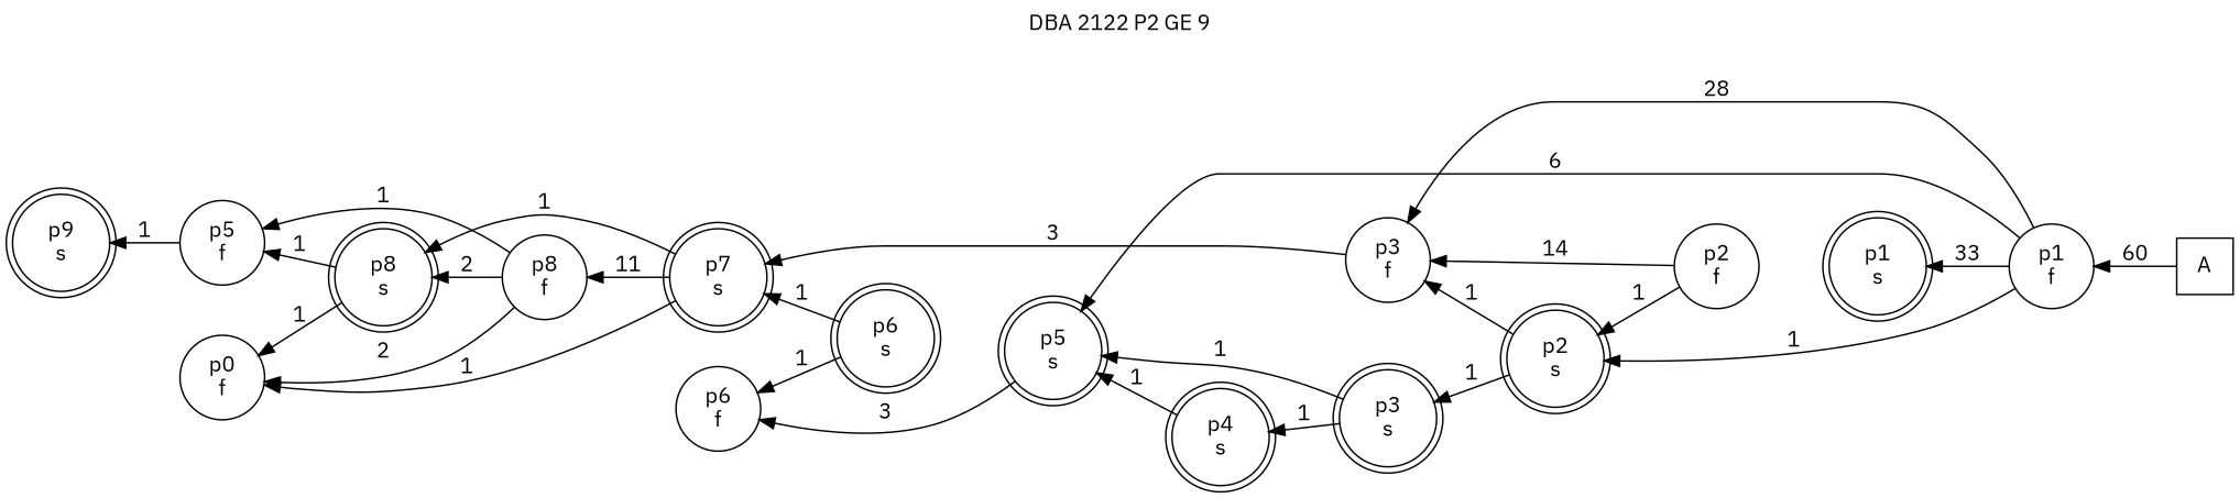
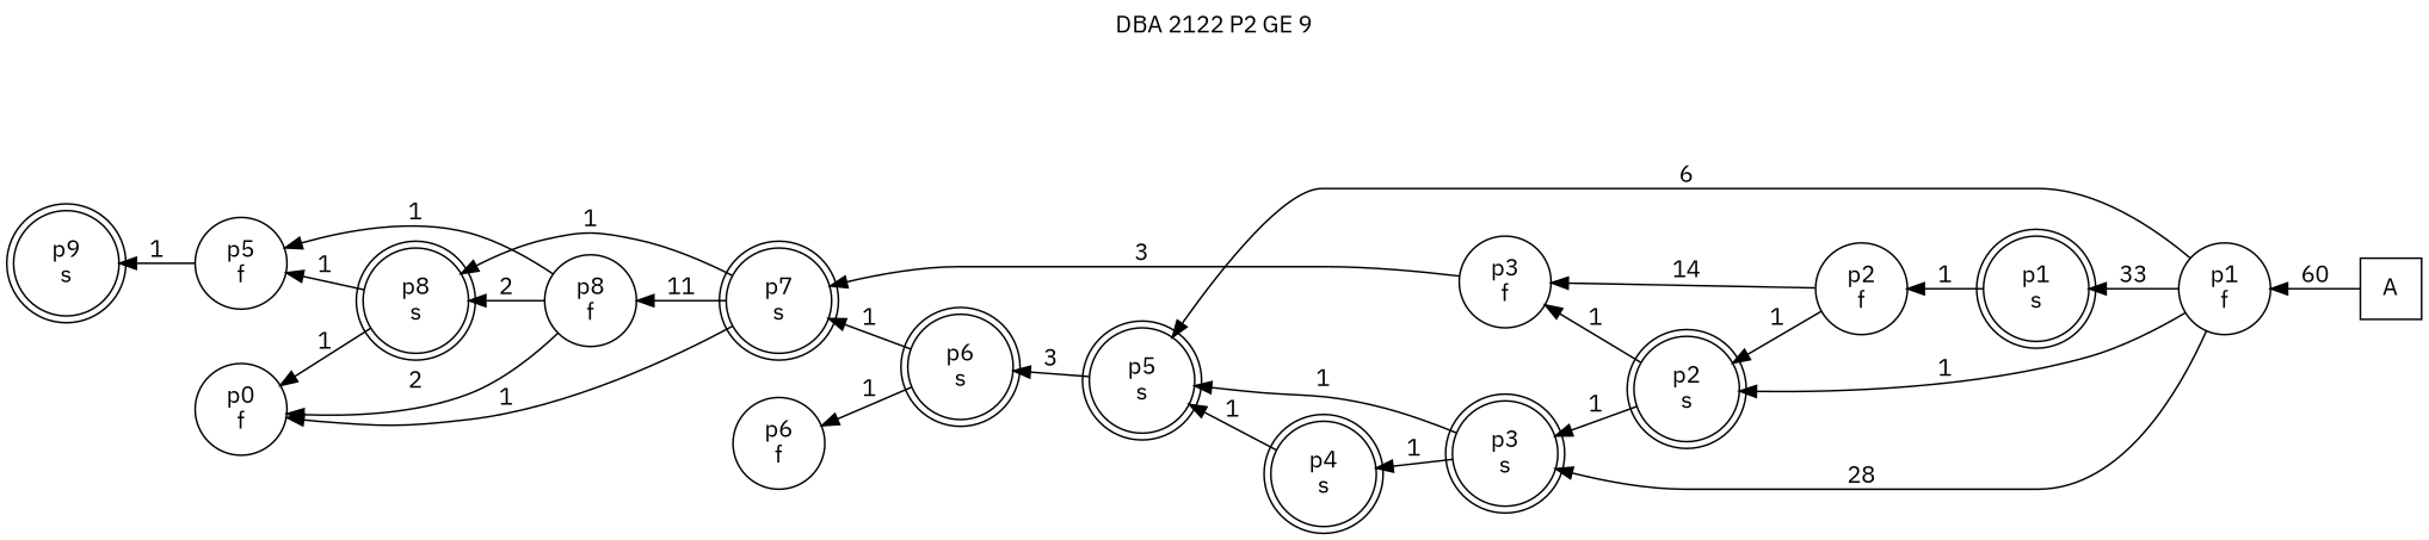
  digraph {
    fontname="IBM Plex Sans"
    label=" DBA 2122 P2 GE 9 "
    labelloc=tl
    rankdir=RL
    node [fontname="IBM Plex Sans" shape=doublecircle]
    edge [fontname="IBM Plex Sans"]
    n1 [label=A shape=square]
    n2 [label="p1\nf" shape=circle]
    n3 [label="p1\ns"]
    n4 [label="p3\nf" shape=circle]
    n5 [label="p2\ns"]
    n6 [label="p5\ns"]
    n7 [label="p2\nf" shape=circle]
    n8 [label="p7\ns"]
    n9 [label="p3\ns"]
    n10 [label="p4\ns"]
    n11 [label="p8\nf" shape=circle]
    n12 [label="p8\ns"]
    n13 [label="p0\nf" shape=circle]
    n14 [label="p6\ns"]
    n15 [label="p6\nf" shape=circle]
    n16 [label="p5\nf" shape=circle]
    n17 [label="p9\ns"]
    n1 -> n2 [label=60]
    n2 -> n3 [label=33]
-   n2 -> n4 [label=28]
+   n2 -> n9 [label=28]
    n2 -> n5 [label=1]
    n2 -> n6 [label=6]
+   n3 -> n7 [label=1]
    n4 -> n8 [label=3]
    n5 -> n4 [label=1]
    n5 -> n9 [label=1]
-   n6 -> n15 [label=3]
+   n6 -> n14 [label=3]
    n7 -> n4 [label=14]
    n7 -> n5 [label=1]
    n8 -> n11 [label=11]
    n8 -> n12 [label=1]
    n8 -> n13 [label=1]
    n9 -> n6 [label=1]
    n9 -> n10 [label=1]
    n10 -> n6 [label=1]
    n11 -> n12 [label=2]
    n11 -> n13 [label=2]
    n11 -> n16 [label=1]
    n12 -> n13 [label=1]
    n12 -> n16 [label=1]
    n14 -> n8 [label=1]
    n14 -> n15 [label=1]
    n16 -> n17 [label=1]
  }
